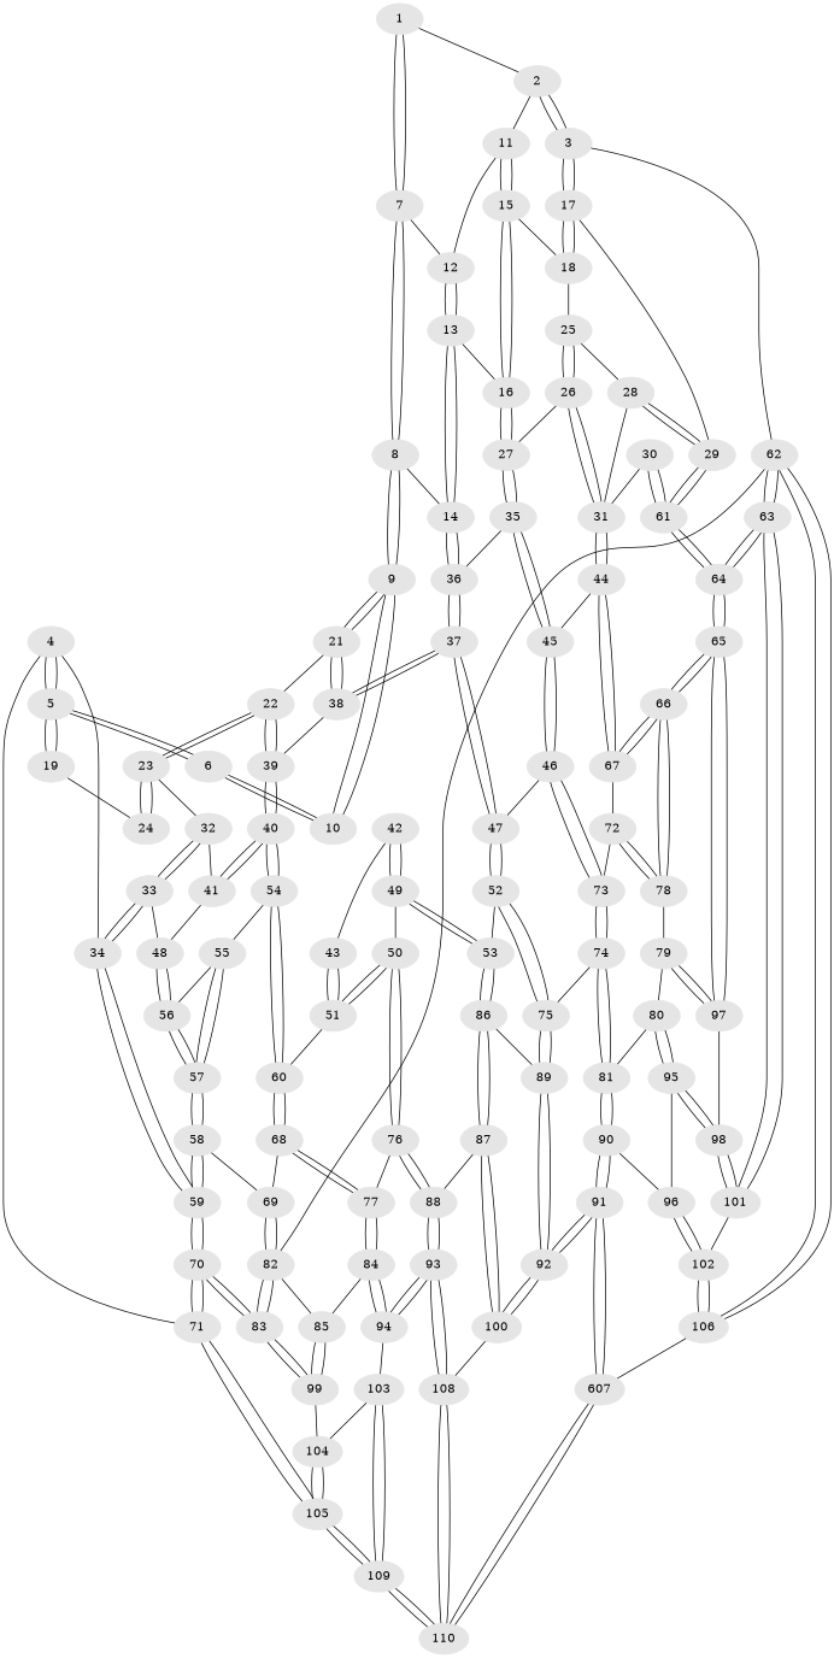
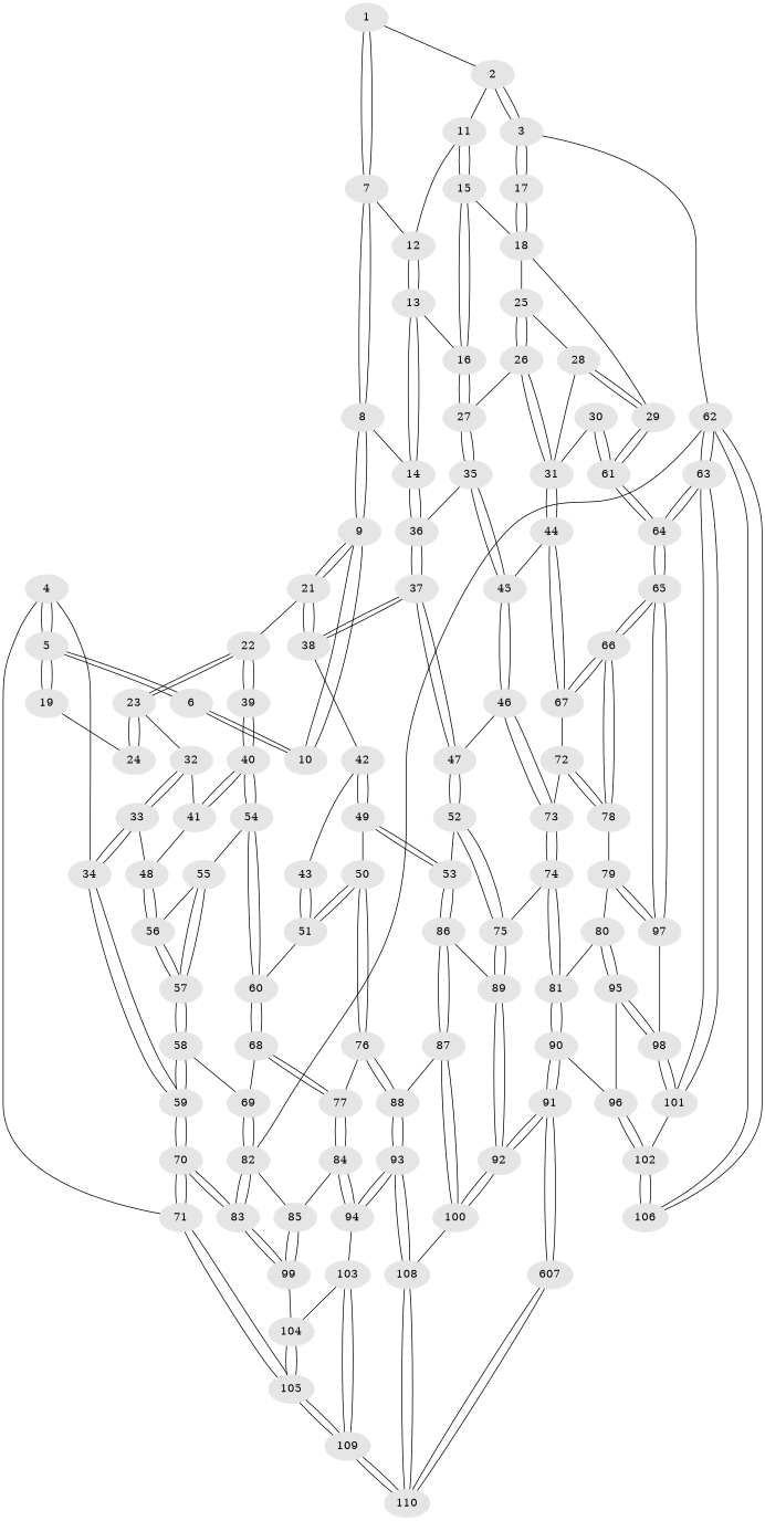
  graph {
    node [color=gray90 style=filled]
    1
    2
    7
    3
    11
    8
    12
    17
    62
    15
    4
    5
    34
    71
    18
    29
    63
    106
    82
    6
    19
    59
    105
    10
    24
    9
    14
    13
    21
    36
    22
    38
    16
    27
    37
    25
    35
    61
    26
    28
    23
    39
    42
    32
    40
    33
    41
    31
    44
    45
    30
    64
    67
    48
    56
    70
    46
    47
    52
    43
    49
    54
    51
    60
    55
    50
    53
    72
    73
    74
    75
    57
    76
    86
    77
    88
    68
    89
    87
    58
    69
    83
    65
    101
    n85 [label=607]
    102
    66
    97
    78
    98
    79
    84
    85
    99
    109
    81
    90
    92
    93
    94
    80
    95
    96
    91
    104
    103
    100
    108
    110
    1 -- 2
    1 -- 7
    1 -- 7
    2 -- 3
    2 -- 3
    2 -- 11
    7 -- 8
    7 -- 8
    7 -- 12
    3 -- 17
    3 -- 17
    3 -- 62
    11 -- 12
    11 -- 15
    11 -- 15
    8 -- 9
    8 -- 9
    8 -- 14
    12 -- 13
    12 -- 13
    17 -- 18
    17 -- 18
-   17 -- 29
+   18 -- 29
    62 -- 63
    62 -- 63
    62 -- 106
    62 -- 106
    62 -- 82
    15 -- 18
    15 -- 16
    15 -- 16
    4 -- 5
    4 -- 5
    4 -- 34
    4 -- 71
    5 -- 6
    5 -- 6
    5 -- 19
    5 -- 19
    34 -- 59
    34 -- 59
    71 -- 105
    71 -- 105
    18 -- 25
    29 -- 61
    29 -- 61
    63 -- 64
    63 -- 64
    63 -- 101
    63 -- 101
-   106 -- n85
    82 -- 83
    82 -- 83
    82 -- 85
    6 -- 10
    6 -- 10
    19 -- 24
    59 -- 70
    59 -- 70
    105 -- 109
    105 -- 109
    9 -- 10
    9 -- 10
    9 -- 21
    9 -- 21
    14 -- 36
    14 -- 36
    13 -- 14
    13 -- 14
    13 -- 16
    21 -- 22
    21 -- 38
    21 -- 38
    36 -- 37
    36 -- 37
    22 -- 23
    22 -- 23
    22 -- 39
    22 -- 39
-   38 -- 39
+   38 -- 42
    16 -- 27
    16 -- 27
    27 -- 35
    27 -- 35
    37 -- 38
    37 -- 38
    37 -- 47
    37 -- 47
    25 -- 26
    25 -- 26
    25 -- 28
    35 -- 36
    35 -- 45
    35 -- 45
    61 -- 64
    61 -- 64
    26 -- 27
    26 -- 31
    26 -- 31
    28 -- 29
    28 -- 29
    28 -- 31
    23 -- 24
    23 -- 24
    23 -- 32
    39 -- 40
    39 -- 40
    42 -- 43
    42 -- 49
    42 -- 49
    32 -- 33
    32 -- 33
    32 -- 41
    40 -- 41
    40 -- 41
    40 -- 54
    40 -- 54
    33 -- 34
    33 -- 34
    33 -- 48
    41 -- 48
    31 -- 44
    31 -- 44
    44 -- 45
    44 -- 67
    44 -- 67
    45 -- 46
    45 -- 46
    30 -- 61
    30 -- 61
    30 -- 31
    64 -- 65
    64 -- 65
    67 -- 72
    48 -- 56
    48 -- 56
    56 -- 57
    56 -- 57
    70 -- 71
    70 -- 71
    70 -- 83
    70 -- 83
    46 -- 47
    46 -- 73
    46 -- 73
    47 -- 52
    47 -- 52
    52 -- 53
    52 -- 75
    52 -- 75
    43 -- 51
    43 -- 51
    49 -- 50
    49 -- 53
    49 -- 53
    54 -- 60
    54 -- 60
    54 -- 55
    51 -- 60
    60 -- 68
    60 -- 68
    55 -- 56
    55 -- 57
    55 -- 57
    50 -- 51
    50 -- 51
    50 -- 76
    50 -- 76
    53 -- 86
    53 -- 86
    72 -- 73
    72 -- 78
    72 -- 78
    73 -- 74
    73 -- 74
    74 -- 75
    74 -- 81
    74 -- 81
    75 -- 89
    75 -- 89
    57 -- 58
    57 -- 58
    76 -- 77
    76 -- 88
    76 -- 88
    86 -- 89
    86 -- 87
    86 -- 87
    77 -- 84
    77 -- 84
    88 -- 93
    88 -- 93
    68 -- 77
    68 -- 77
    68 -- 69
    89 -- 92
    89 -- 92
    87 -- 88
    87 -- 100
    87 -- 100
    58 -- 59
    58 -- 59
    58 -- 69
    69 -- 82
    69 -- 82
    83 -- 99
    83 -- 99
    65 -- 66
    65 -- 66
    65 -- 97
    65 -- 97
    101 -- 102
    n85 -- 110
    n85 -- 110
    102 -- 106
    102 -- 106
    66 -- 67
    66 -- 67
    66 -- 78
    66 -- 78
    97 -- 98
    78 -- 79
    98 -- 101
    98 -- 101
    79 -- 97
    79 -- 97
    79 -- 80
    84 -- 85
    84 -- 94
    84 -- 94
    85 -- 99
    85 -- 99
    99 -- 104
    109 -- 110
    109 -- 110
    81 -- 90
    81 -- 90
    90 -- 96
    90 -- 91
    90 -- 91
    92 -- 100
    92 -- 100
    93 -- 94
    93 -- 94
    93 -- 108
    93 -- 108
    94 -- 103
    80 -- 81
    80 -- 95
    80 -- 95
    95 -- 98
    95 -- 98
    95 -- 96
    96 -- 102
    96 -- 102
    91 -- n85
    91 -- n85
    91 -- 92
    91 -- 92
    104 -- 105
    104 -- 105
    103 -- 109
    103 -- 109
    103 -- 104
    100 -- 108
    108 -- 110
    108 -- 110
  }
